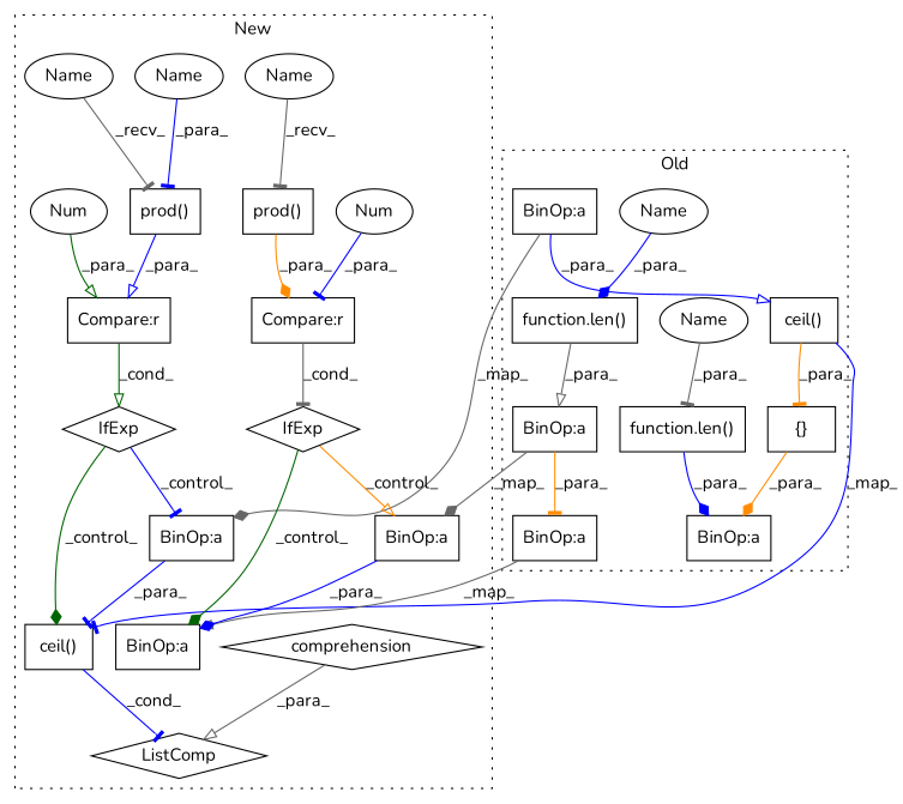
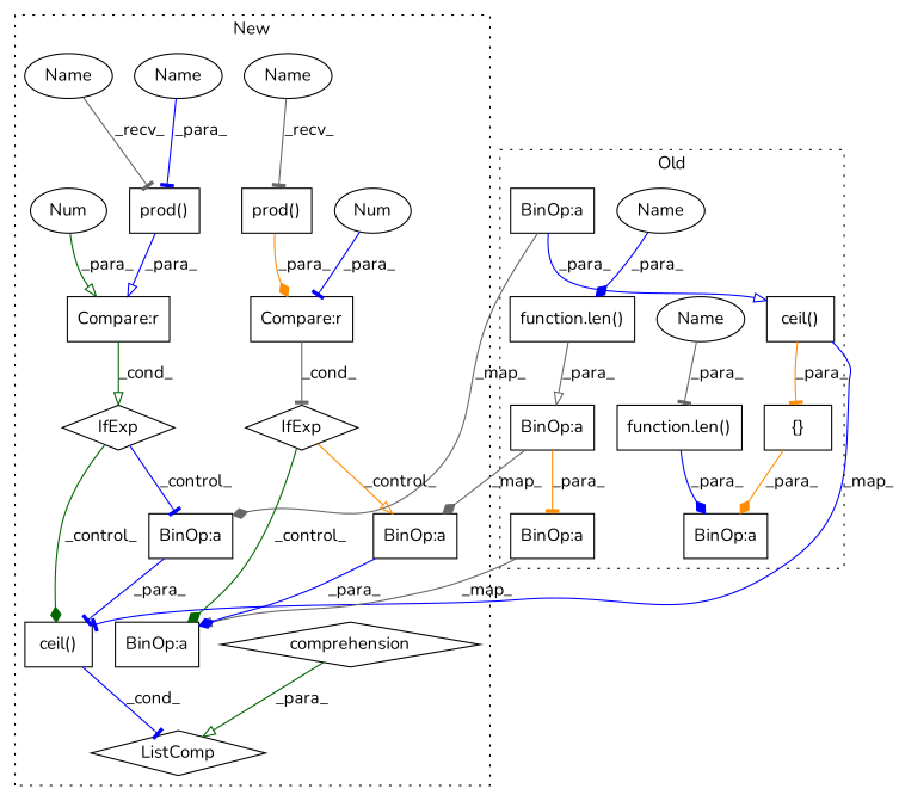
  digraph {
    fontname=Nunito
    node [a=82 l=3 s=23832 shape=box fontname=Nunito]
    edge [color=blue arrowhead=tee fontname=Nunito]
    n1 [a=59 l="10,0" label="{}" s="23208,23415"]
    n2 [label="BinOp:a" s=23421]
    n3 [l=32 label="BinOp:a" s=23353]
    n4 [a=75 l="23,10" label="ceil()" s="23218,23405"]
    n5 [a=75 l="4,1" label="function.len()" s="23424,23439"]
    n6 [a=75 l="4,1" label="function.len()" s="23666,23681"]
    n7 [l=34 label="BinOp:a" s=23577]
    n8 [l=33 label="BinOp:a" s=23545]
    n9 [a=87 l=11 label=Name s=23670 shape=ellipse]
    n10 [a=87 l=11 label=Name s=23428 shape=ellipse]
    n11 [a=75 l="10,1" label="prod()" s="23832,23847"]
    n12 [a=75 l="10,1" label="prod()" s="23543,23558"]
    n13 [a=40 l=21 label="Compare:r"]
    n14 [a=40 l=21 label="Compare:r" s=23543]
    n15 [a=51 l="12,14" label=IfExp s="23820,23853" shape=diamond]
    n16 [l=32 label="BinOp:a" s=23469]
    n17 [a=51 l="12,14" label=IfExp s="23531,23564" shape=diamond]
    n18 [a=45 label=comprehension s=23588 shape=diamond]
    n19 [a=75 l="23,10" label="ceil()" s="23334,23521"]
    n20 [a=106 l=294 label=ListComp s=23324 shape=diamond]
    n21 [a=76 l=1 label=Num s=23852 shape=ellipse]
    n22 [a=76 l=1 label=Num s=23563 shape=ellipse]
    n23 [l=34 label="BinOp:a" s=23755]
    n24 [l=33 label="BinOp:a" s=23723]
    n25 [a=87 l=4 label=Name s=23543 shape=ellipse]
    n26 [a=87 l=4 label=Name shape=ellipse]
    n27 [a=87 l=5 label=Name s=23553 shape=ellipse]
    subgraph cluster_1 {
      label=Old
      style=dotted
      n1
      n2
      n3
      n4
      n5
      n6
      n7
      n8
      n9
      n10
    }
    subgraph cluster_2 {
      label=New
      style=dotted
      n11
      n12
      n13
      n14
      n15
      n16
      n17
      n18
      n19
      n20
      n21
      n22
      n23
      n24
      n25
      n26
      n27
    }
    n1 -> n2 [label=_para_ color=darkorange arrowhead=diamond]
    n3 -> n4 [label=_para_ arrowhead=onormal]
    n3 -> n16 [label=_map_ color=gray40 arrowhead=diamond]
    n4 -> n1 [label=_para_ color=darkorange]
    n4 -> n19 [label=_map_]
    n5 -> n2 [label=_para_ arrowhead=diamond]
    n6 -> n8 [label=_para_ color=gray40 arrowhead=onormal]
    n7 -> n23 [label=_map_ color=gray40 arrowhead=onormal]
    n8 -> n7 [label=_para_ color=darkorange]
    n8 -> n24 [label=_map_ color=gray40 arrowhead=diamond]
    n9 -> n6 [label=_para_ arrowhead=diamond]
    n10 -> n5 [label=_para_ color=gray40]
    n11 -> n13 [label=_para_ color=darkorange arrowhead=diamond]
    n12 -> n14 [label=_para_ arrowhead=onormal]
    n13 -> n15 [label=_cond_ color=gray40]
    n14 -> n17 [label=_cond_ color=darkgreen arrowhead=onormal]
    n15 -> n23 [label=_control_ color=darkgreen arrowhead=diamond]
    n15 -> n24 [label=_control_ color=darkorange arrowhead=onormal]
    n16 -> n19 [label=_para_]
    n17 -> n16 [label=_control_]
    n17 -> n19 [label=_control_ color=darkgreen arrowhead=diamond]
-   n18 -> n20 [label=_para_ color=gray40 arrowhead=onormal]
+   n18 -> n20 [label=_para_ color=darkgreen arrowhead=onormal]
    n19 -> n20 [label=_cond_]
    n21 -> n13 [label=_para_]
    n22 -> n14 [label=_para_ color=darkgreen arrowhead=onormal]
    n24 -> n23 [label=_para_ arrowhead=diamond]
    n25 -> n12 [label=_recv_ color=gray40]
    n26 -> n11 [label=_recv_ color=gray40]
    n27 -> n12 [label=_para_]
  }
